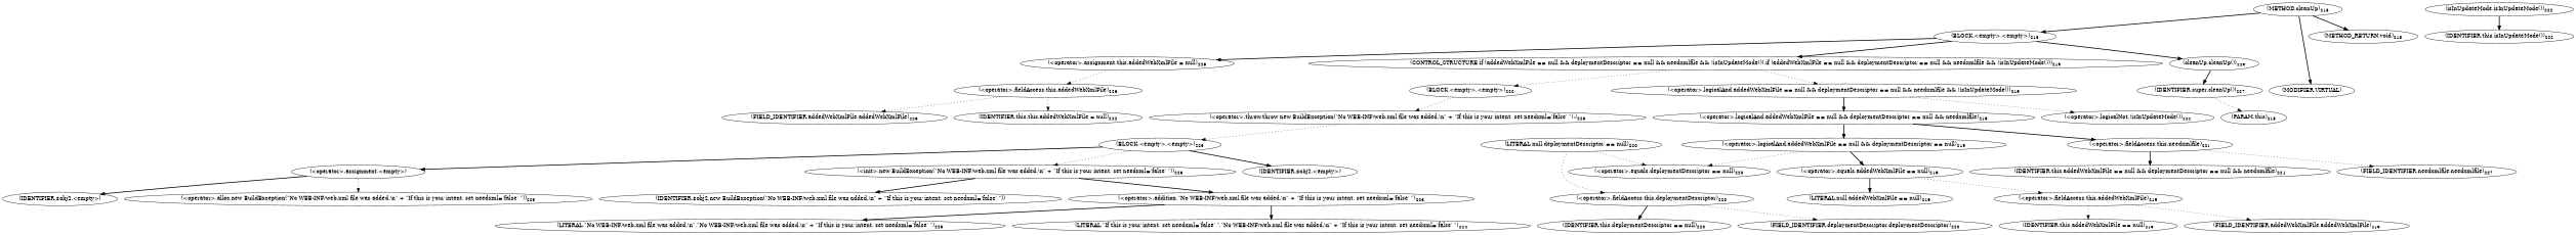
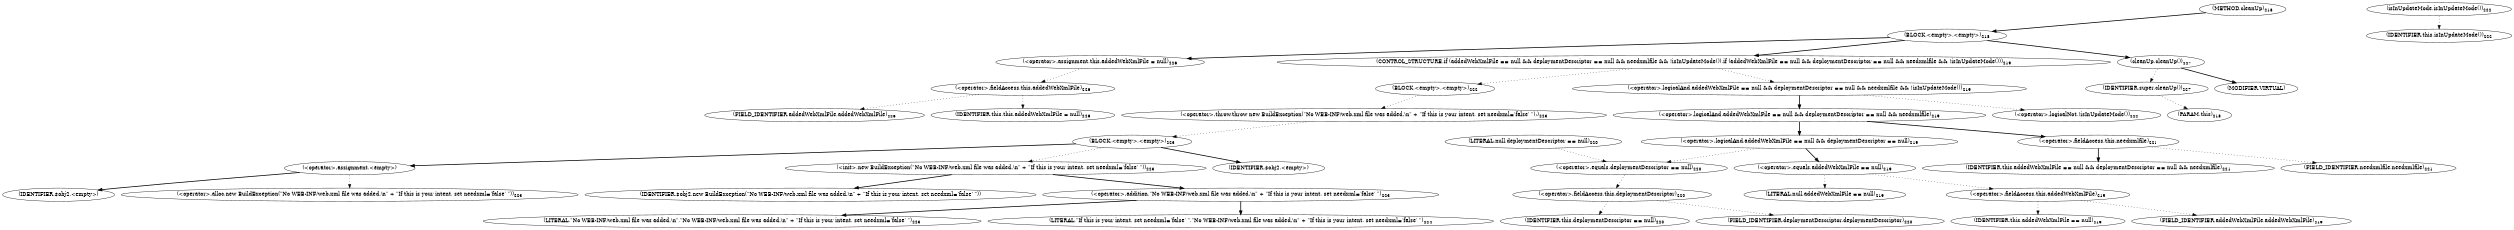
  digraph {
    edge [style=dotted]
    n1 [label=<(METHOD,cleanUp)<SUB>218</SUB>>]
    n2 [label=<(BLOCK,&lt;empty&gt;,&lt;empty&gt;)<SUB>218</SUB>>]
    n3 [label=<(MODIFIER,VIRTUAL)>]
-   n4 [label=<(METHOD_RETURN,void)<SUB>218</SUB>>]
    n5 [label=<(PARAM,this)<SUB>218</SUB>>]
    n6 [label=<(CONTROL_STRUCTURE,if (addedWebXmlFile == null &amp;&amp; deploymentDescriptor == null &amp;&amp; needxmlfile &amp;&amp; !isInUpdateMode()),if (addedWebXmlFile == null &amp;&amp; deploymentDescriptor == null &amp;&amp; needxmlfile &amp;&amp; !isInUpdateMode()))<SUB>219</SUB>>]
    n7 [label=<(&lt;operator&gt;.assignment,this.addedWebXmlFile = null)<SUB>226</SUB>>]
-   n8 [label=<(cleanUp,cleanUp())<SUB>229</SUB>>]
+   n8 [label=<(cleanUp,cleanUp())<SUB>227</SUB>>]
    n9 [label=<(&lt;operator&gt;.logicalAnd,addedWebXmlFile == null &amp;&amp; deploymentDescriptor == null &amp;&amp; needxmlfile &amp;&amp; !isInUpdateMode())<SUB>219</SUB>>]
    n10 [label=<(BLOCK,&lt;empty&gt;,&lt;empty&gt;)<SUB>222</SUB>>]
    n11 [label=<(&lt;operator&gt;.fieldAccess,this.addedWebXmlFile)<SUB>226</SUB>>]
    n12 [label=<(IDENTIFIER,super,cleanUp())<SUB>227</SUB>>]
    n13 [label=<(&lt;operator&gt;.logicalAnd,addedWebXmlFile == null &amp;&amp; deploymentDescriptor == null &amp;&amp; needxmlfile)<SUB>219</SUB>>]
    n14 [label=<(&lt;operator&gt;.logicalNot,!isInUpdateMode())<SUB>222</SUB>>]
    n15 [label=<(&lt;operator&gt;.throw,throw new BuildException(&quot;No WEB-INF/web.xml file was added.\n&quot; + &quot;If this is your intent, set needxml='false' &quot;);)<SUB>223</SUB>>]
    n16 [label=<(&lt;operator&gt;.logicalAnd,addedWebXmlFile == null &amp;&amp; deploymentDescriptor == null)<SUB>219</SUB>>]
    n17 [label=<(&lt;operator&gt;.fieldAccess,this.needxmlfile)<SUB>221</SUB>>]
    n18 [label=<(&lt;operator&gt;.equals,addedWebXmlFile == null)<SUB>219</SUB>>]
    n19 [label=<(&lt;operator&gt;.equals,deploymentDescriptor == null)<SUB>220</SUB>>]
    n20 [label=<(IDENTIFIER,this,addedWebXmlFile == null &amp;&amp; deploymentDescriptor == null &amp;&amp; needxmlfile)<SUB>221</SUB>>]
-   n21 [label=<(FIELD_IDENTIFIER,needxmlfile,needxmlfile)<SUB>227</SUB>>]
+   n21 [label=<(FIELD_IDENTIFIER,needxmlfile,needxmlfile)<SUB>221</SUB>>]
    n22 [label=<(&lt;operator&gt;.fieldAccess,this.addedWebXmlFile)<SUB>219</SUB>>]
    n23 [label=<(LITERAL,null,addedWebXmlFile == null)<SUB>219</SUB>>]
    n24 [label=<(&lt;operator&gt;.fieldAccess,this.deploymentDescriptor)<SUB>220</SUB>>]
    n25 [label=<(IDENTIFIER,this,addedWebXmlFile == null)<SUB>219</SUB>>]
    n26 [label=<(FIELD_IDENTIFIER,addedWebXmlFile,addedWebXmlFile)<SUB>219</SUB>>]
    n27 [label=<(IDENTIFIER,this,deploymentDescriptor == null)<SUB>220</SUB>>]
    n28 [label=<(FIELD_IDENTIFIER,deploymentDescriptor,deploymentDescriptor)<SUB>220</SUB>>]
    n29 [label=<(LITERAL,null,deploymentDescriptor == null)<SUB>220</SUB>>]
    n30 [label=<(isInUpdateMode,isInUpdateMode())<SUB>222</SUB>>]
    n31 [label=<(IDENTIFIER,this,isInUpdateMode())<SUB>222</SUB>>]
    n32 [label=<(BLOCK,&lt;empty&gt;,&lt;empty&gt;)<SUB>223</SUB>>]
    n33 [label=<(&lt;operator&gt;.assignment,&lt;empty&gt;)>]
    n34 [label=<(&lt;init&gt;,new BuildException(&quot;No WEB-INF/web.xml file was added.\n&quot; + &quot;If this is your intent, set needxml='false' &quot;))<SUB>223</SUB>>]
    n35 [label=<(IDENTIFIER,$obj2,&lt;empty&gt;)>]
    n36 [label=<(IDENTIFIER,$obj2,&lt;empty&gt;)>]
    n37 [label=<(&lt;operator&gt;.alloc,new BuildException(&quot;No WEB-INF/web.xml file was added.\n&quot; + &quot;If this is your intent, set needxml='false' &quot;))<SUB>223</SUB>>]
    n38 [label=<(IDENTIFIER,$obj2,new BuildException(&quot;No WEB-INF/web.xml file was added.\n&quot; + &quot;If this is your intent, set needxml='false' &quot;))>]
    n39 [label=<(&lt;operator&gt;.addition,&quot;No WEB-INF/web.xml file was added.\n&quot; + &quot;If this is your intent, set needxml='false' &quot;)<SUB>223</SUB>>]
    n40 [label=<(LITERAL,&quot;No WEB-INF/web.xml file was added.\n&quot;,&quot;No WEB-INF/web.xml file was added.\n&quot; + &quot;If this is your intent, set needxml='false' &quot;)<SUB>223</SUB>>]
    n41 [label=<(LITERAL,&quot;If this is your intent, set needxml='false' &quot;,&quot;No WEB-INF/web.xml file was added.\n&quot; + &quot;If this is your intent, set needxml='false' &quot;)<SUB>224</SUB>>]
-   n42 [label=<(IDENTIFIER,this,this.addedWebXmlFile = null)<SUB>222</SUB>>]
+   n42 [label=<(IDENTIFIER,this,this.addedWebXmlFile = null)<SUB>226</SUB>>]
    n43 [label=<(FIELD_IDENTIFIER,addedWebXmlFile,addedWebXmlFile)<SUB>226</SUB>>]
    n1 -> n2 [style=bold]
-   n1 -> n3 [style=bold]
-   n1 -> n4 [style=bold]
+   n8 -> n3 [style=bold]
    n2 -> n6 [style=bold]
    n2 -> n7 [style=bold]
    n2 -> n8 [style=bold]
    n6 -> n9
    n6 -> n10
    n7 -> n11
-   n8 -> n12 [style=bold]
+   n8 -> n12
    n9 -> n13 [style=bold]
    n9 -> n14
    n10 -> n15
    n11 -> n42
    n11 -> n43
    n12 -> n5
    n13 -> n16 [style=bold]
    n13 -> n17 [style=bold]
    n15 -> n32
    n16 -> n18 [style=bold]
    n16 -> n19
    n17 -> n20 [style=bold]
    n17 -> n21
    n18 -> n22
-   n18 -> n23 [style=bold]
-   n29 -> n24
+   n18 -> n23
+   n19 -> n24
    n22 -> n25
    n22 -> n26
-   n24 -> n27 [style=bold]
+   n24 -> n27
    n24 -> n28
    n29 -> n19
-   n30 -> n31 [style=bold]
+   n30 -> n31
    n32 -> n33 [style=bold]
    n32 -> n34
    n32 -> n35 [style=bold]
    n33 -> n36 [style=bold]
    n33 -> n37
    n34 -> n38 [style=bold]
    n34 -> n39 [style=bold]
    n39 -> n40 [style=bold]
    n39 -> n41 [style=bold]
  }
